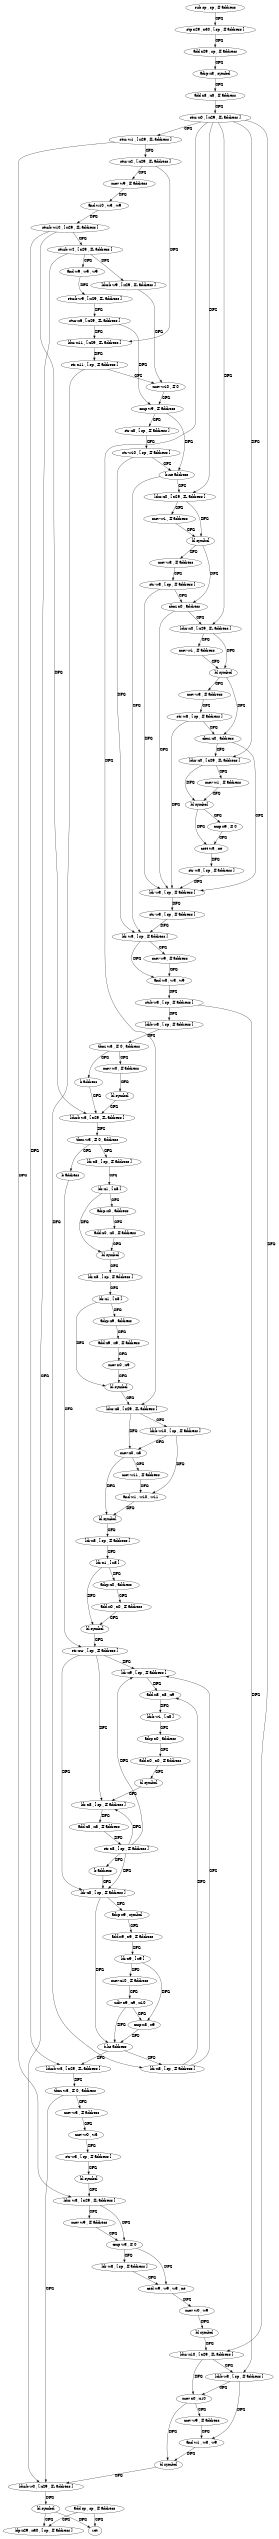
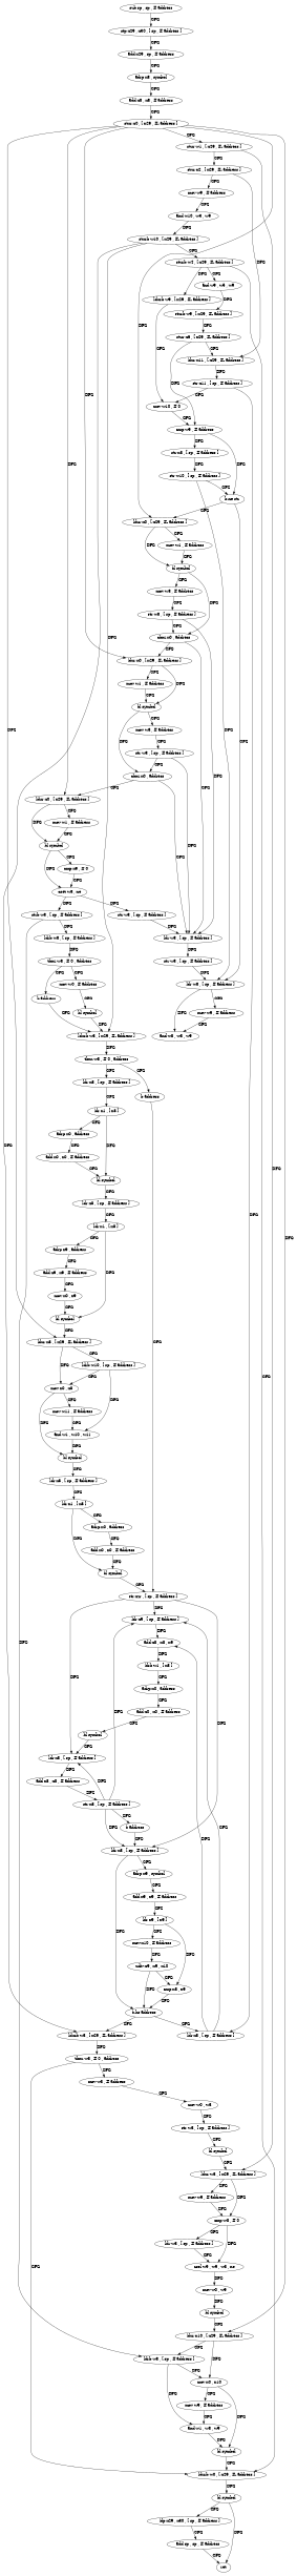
  digraph {
    n1 [label="sub sp , sp , # address"]
    n2 [label="stp x29 , x30 , [ sp , # address ]"]
    n3 [label="add x29 , sp , # address"]
    n4 [label="adrp x8 , symbol"]
    n5 [label="add x8 , x8 , # address"]
    n6 [label="stur x0 , [ x29 , #- address ]"]
    n7 [label="stur w1 , [ x29 , #- address ]"]
    n8 [label="ldur x0 , [ x29 , #- address ]"]
    n9 [label="ldur x0 , [ x29 , #- address ]"]
    n10 [label="ldur x0 , [ x29 , #- address ]"]
    n11 [label="ldur x8 , [ x29 , #- address ]"]
    n12 [label="ldur x10 , [ x29 , #- address ]"]
    n13 [label="stur x2 , [ x29 , #- address ]"]
    n14 [label="ldur w8 , [ x29 , #- address ]"]
    n15 [label="mov w1 , # address"]
    n16 [label="bl symbol"]
    n17 [label="mov w1 , # address"]
    n18 [label="bl symbol"]
    n19 [label="mov w1 , # address"]
    n20 [label="bl symbol"]
    n21 [label="ldrb w10 , [ sp , # address ]"]
    n22 [label="mov x0 , x8"]
    n23 [label="ldrb w8 , [ sp , # address ]"]
    n24 [label="mov x0 , x10"]
    n25 [label="mov w9 , # address"]
    n26 [label="ldur x11 , [ x29 , #- address ]"]
    n27 [label="mov w9 , # address"]
    n28 [label="cmp w8 , # 0"]
    n29 [label="and w10 , w3 , w9"]
    n30 [label="str x11 , [ sp , # address ]"]
    n31 [label="sturb w10 , [ x29 , #- address ]"]
    n32 [label="sturb w4 , [ x29 , #- address ]"]
    n33 [label="ldurb w8 , [ x29 , #- address ]"]
    n34 [label="ldurb w8 , [ x29 , #- address ]"]
    n35 [label="and w9 , w5 , w9"]
    n36 [label="ldurb w9 , [ x29 , #- address ]"]
    n37 [label="ldurb w0 , [ x29 , #- address ]"]
    n38 [label="tbnz w8 , # 0 , address"]
    n39 [label="tbnz w8 , # 0 , address"]
    n40 [label="sturb w9 , [ x29 , #- address ]"]
    n41 [label="mov w10 , # 0"]
    n42 [label="bl symbol"]
    n43 [label="stur x6 , [ x29 , #- address ]"]
    n44 [label="cmp w9 , # address"]
    n45 [label="ldr x8 , [ sp , # address ]"]
    n46 [label="ldr x9 , [ sp , # address ]"]
    n47 [label="add x8 , x8 , x9"]
    n48 [label="str x8 , [ sp , # address ]"]
-   n49 [label="b.ne address"]
+   n49 [label="b.ne str"]
    n50 [label="str w10 , [ sp , # address ]"]
    n51 [label="ldr w8 , [ sp , # address ]"]
    n52 [label="mov w9 , # address"]
    n53 [label="and w8 , w8 , w9"]
    n54 [label="strb w8 , [ sp , # address ]"]
    n55 [label="mov w8 , # address"]
    n56 [label="cbnz x0 , address"]
    n57 [label="ldrb w8 , [ sp , # address ]"]
    n58 [label="tbnz w8 , # 0 , address"]
    n59 [label="and w1 , w10 , w11"]
    n60 [label="and w1 , w8 , w9"]
    n61 [label="mov w0 , # address"]
    n62 [label="b address"]
    n63 [label="bl symbol"]
    n64 [label="str w8 , [ sp , # address ]"]
    n65 [label="ldr w8 , [ sp , # address ]"]
    n66 [label="str w8 , [ sp , # address ]"]
    n67 [label="mov w8 , # address"]
    n68 [label="cbnz x0 , address"]
    n69 [label="ldr x8 , [ sp , # address ]"]
    n70 [label="b address"]
    n71 [label="str w8 , [ sp , # address ]"]
    n72 [label="cmp x9 , # 0"]
    n73 [label="cset w8 , ne"]
    n74 [label="ldr x1 , [ x8 ]"]
    n75 [label="adrp x0 , address"]
    n76 [label="bl symbol"]
    n77 [label="add x0 , x0 , # address"]
    n78 [label="ldr x8 , [ sp , # address ]"]
    n79 [label="ldr x1 , [ x8 ]"]
    n80 [label="adrp x9 , address"]
    n81 [label="bl symbol"]
    n82 [label="add x9 , x9 , # address"]
    n83 [label="mov x0 , x9"]
    n84 [label="mov w11 , # address"]
    n85 [label="bl symbol"]
    n86 [label="ldr x8 , [ sp , # address ]"]
    n87 [label="ldr x1 , [ x8 ]"]
    n88 [label="adrp x0 , address"]
    n89 [label="bl symbol"]
    n90 [label="add x0 , x0 , # address"]
    n91 [label="str xzr , [ sp , # address ]"]
    n92 [label="ldr x8 , [ sp , # address ]"]
    n93 [label="ldr x8 , [ sp , # address ]"]
    n94 [label="add x8 , x8 , # address"]
    n95 [label="adrp x9 , symbol"]
    n96 [label="b.hs address"]
    n97 [label="str w8 , [ sp , # address ]"]
    n98 [label="mov w8 , # address"]
    n99 [label="mov w0 , w8"]
    n100 [label="ldp x29 , x30 , [ sp , # address ]"]
    n101 [label=ret]
    n102 [label="str w8 , [ sp , # address ]"]
    n103 [label="ldrb w1 , [ x8 ]"]
    n104 [label="adrp x0 , address"]
    n105 [label="add x0 , x0 , # address"]
    n106 [label="bl symbol"]
    n107 [label="str x8 , [ sp , # address ]"]
    n108 [label="b address"]
    n109 [label="add x9 , x9 , # address"]
    n110 [label="add sp , sp , # address"]
    n111 [label="bl symbol"]
    n112 [label="ldr w8 , [ sp , # address ]"]
    n113 [label="csel w9 , w9 , w8 , ne"]
    n114 [label="mov w0 , w9"]
    n115 [label="bl symbol"]
    n116 [label="mov w9 , # address"]
    n117 [label="bl symbol"]
    n118 [label="ldr x9 , [ x9 ]"]
    n119 [label="mov x10 , # address"]
    n120 [label="cmp x8 , x9"]
    n121 [label="udiv x9 , x9 , x10"]
    n1 -> n2 [label=CFG]
    n2 -> n3 [label=CFG]
    n3 -> n4 [label=CFG]
    n4 -> n5 [label=CFG]
    n5 -> n6 [label=CFG]
    n6 -> n7 [label=CFG]
    n6 -> n8 [label=DFG]
    n6 -> n9 [label=DFG]
    n6 -> n10 [label=DFG]
    n6 -> n11 [label=DFG]
    n6 -> n12 [label=DFG]
    n7 -> n13 [label=CFG]
    n7 -> n14 [label=DFG]
    n8 -> n15 [label=CFG]
    n8 -> n16 [label=DFG]
    n9 -> n17 [label=CFG]
    n9 -> n18 [label=DFG]
    n10 -> n19 [label=CFG]
    n10 -> n20 [label=DFG]
    n11 -> n21 [label=CFG]
    n11 -> n22 [label=DFG]
    n12 -> n23 [label=CFG]
    n12 -> n24 [label=DFG]
    n13 -> n25 [label=CFG]
    n13 -> n26 [label=DFG]
    n14 -> n27 [label=CFG]
    n14 -> n28 [label=DFG]
    n15 -> n16 [label=CFG]
    n16 -> n55 [label=CFG]
    n16 -> n56 [label=DFG]
    n17 -> n18 [label=CFG]
    n18 -> n67 [label=CFG]
    n18 -> n68 [label=DFG]
    n19 -> n20 [label=CFG]
    n20 -> n72 [label=CFG]
    n20 -> n73 [label=DFG]
    n21 -> n22 [label=CFG]
    n21 -> n59 [label=DFG]
    n22 -> n84 [label=CFG]
    n22 -> n85 [label=DFG]
    n23 -> n24 [label=CFG]
    n23 -> n60 [label=DFG]
    n24 -> n116 [label=CFG]
    n24 -> n117 [label=DFG]
    n25 -> n29 [label=CFG]
    n26 -> n30 [label=DFG]
    n27 -> n28 [label=CFG]
    n28 -> n112 [label=CFG]
    n28 -> n113 [label=DFG]
    n29 -> n31 [label=DFG]
    n30 -> n41 [label=CFG]
    n30 -> n45 [label=DFG]
    n31 -> n32 [label=CFG]
    n31 -> n33 [label=DFG]
    n31 -> n34 [label=DFG]
    n32 -> n35 [label=CFG]
    n32 -> n36 [label=DFG]
    n32 -> n37 [label=CFG]
    n33 -> n38 [label=DFG]
    n34 -> n39 [label=DFG]
    n35 -> n40 [label=DFG]
    n36 -> n41 [label=CFG]
    n37 -> n42 [label=DFG]
    n38 -> n69 [label=CFG]
    n38 -> n70 [label=CFG]
    n39 -> n37 [label=CFG]
    n39 -> n98 [label=CFG]
    n40 -> n43 [label=CFG]
    n41 -> n44 [label=CFG]
    n42 -> n100 [label=CFG]
    n42 -> n101 [label=DFG]
    n43 -> n26 [label=CFG]
    n43 -> n44 [label=DFG]
    n44 -> n48 [label=CFG]
    n44 -> n49 [label=DFG]
    n45 -> n46 [label=CFG]
    n45 -> n47 [label=DFG]
    n46 -> n47 [label=DFG]
    n47 -> n103 [label=DFG]
    n48 -> n50 [label=CFG]
    n49 -> n8 [label=CFG]
    n49 -> n51 [label=CFG]
    n50 -> n49 [label=CFG]
    n50 -> n51 [label=DFG]
    n51 -> n52 [label=CFG]
    n51 -> n53 [label=DFG]
    n52 -> n53 [label=CFG]
-   n53 -> n54 [label=DFG]
+   n73 -> n54 [label=DFG]
    n54 -> n23 [label=DFG]
    n54 -> n57 [label=DFG]
    n55 -> n64 [label=CFG]
    n56 -> n9 [label=CFG]
    n56 -> n65 [label=CFG]
    n57 -> n58 [label=DFG]
    n58 -> n61 [label=CFG]
    n58 -> n62 [label=CFG]
    n59 -> n85 [label=DFG]
    n60 -> n117 [label=DFG]
    n61 -> n63 [label=CFG]
    n62 -> n33 [label=CFG]
    n63 -> n33 [label=CFG]
    n64 -> n56 [label=CFG]
    n64 -> n65 [label=DFG]
    n65 -> n66 [label=DFG]
    n66 -> n51 [label=DFG]
    n67 -> n71 [label=CFG]
    n68 -> n10 [label=CFG]
    n68 -> n65 [label=CFG]
    n69 -> n74 [label=CFG]
    n70 -> n91 [label=CFG]
    n71 -> n65 [label=DFG]
    n71 -> n68 [label=CFG]
    n72 -> n73 [label=CFG]
    n73 -> n97 [label=DFG]
    n74 -> n75 [label=CFG]
    n74 -> n76 [label=DFG]
    n75 -> n77 [label=CFG]
    n76 -> n78 [label=CFG]
    n77 -> n76 [label=CFG]
    n78 -> n79 [label=CFG]
    n79 -> n80 [label=CFG]
    n79 -> n81 [label=DFG]
    n80 -> n82 [label=CFG]
    n81 -> n11 [label=CFG]
    n82 -> n83 [label=CFG]
    n83 -> n81 [label=CFG]
    n84 -> n59 [label=CFG]
    n85 -> n86 [label=CFG]
    n86 -> n87 [label=CFG]
    n87 -> n88 [label=CFG]
    n87 -> n89 [label=DFG]
    n88 -> n90 [label=CFG]
    n89 -> n91 [label=CFG]
    n90 -> n89 [label=CFG]
    n91 -> n46 [label=DFG]
    n91 -> n92 [label=DFG]
    n91 -> n93 [label=DFG]
    n92 -> n94 [label=DFG]
    n93 -> n95 [label=CFG]
    n93 -> n96 [label=DFG]
    n94 -> n107 [label=DFG]
    n95 -> n109 [label=CFG]
    n96 -> n34 [label=CFG]
    n96 -> n45 [label=CFG]
    n97 -> n65 [label=DFG]
    n98 -> n99 [label=CFG]
    n99 -> n102 [label=CFG]
-   n110 -> n100 [label=CFG]
+   n100 -> n110 [label=CFG]
    n102 -> n111 [label=CFG]
    n103 -> n104 [label=CFG]
    n104 -> n105 [label=CFG]
    n105 -> n106 [label=CFG]
    n106 -> n92 [label=CFG]
    n107 -> n46 [label=DFG]
    n107 -> n92 [label=DFG]
    n107 -> n93 [label=DFG]
    n107 -> n108 [label=CFG]
    n108 -> n93 [label=CFG]
    n109 -> n118 [label=CFG]
    n110 -> n101 [label=CFG]
    n111 -> n14 [label=CFG]
    n112 -> n113 [label=CFG]
    n113 -> n114 [label=DFG]
    n114 -> n115 [label=DFG]
    n115 -> n12 [label=CFG]
    n116 -> n60 [label=CFG]
    n117 -> n37 [label=CFG]
    n118 -> n119 [label=CFG]
    n118 -> n120 [label=DFG]
    n119 -> n121 [label=CFG]
    n120 -> n96 [label=CFG]
    n121 -> n96 [label=DFG]
    n121 -> n120 [label=CFG]
  }
